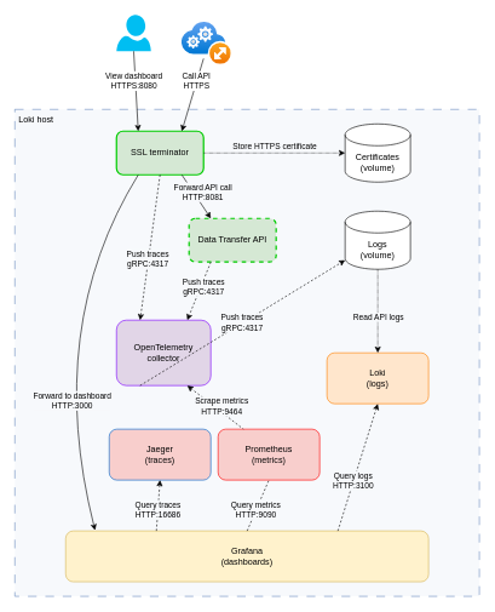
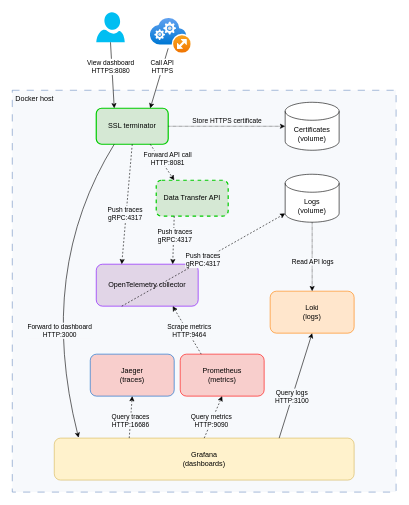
  <mxCell id="0" />
  <mxCell id="1" parent="0" />
- <mxCell id="2" value="&amp;nbsp;Loki host" style="rounded=0;whiteSpace=wrap;html=1;strokeWidth=1;dashed=1;dashPattern=12 12;strokeColor=#6c8ebf;fillColor=#F7F9FC;align=left;verticalAlign=top;" parent="1" vertex="1"><mxGeometry x="20" y="150" width="640" height="670" as="geometry" /></mxCell>
+ <mxCell id="2" value="&amp;nbsp;Docker host" style="rounded=0;whiteSpace=wrap;html=1;strokeWidth=1;dashed=1;dashPattern=12 12;strokeColor=#6c8ebf;fillColor=#F7F9FC;align=left;verticalAlign=top;" parent="1" vertex="1"><mxGeometry x="20" y="150" width="640" height="670" as="geometry" /></mxCell>
  <mxCell id="3" value="" style="verticalLabelPosition=bottom;html=1;verticalAlign=top;align=center;strokeColor=none;fillColor=#00BEF2;shape=mxgraph.azure.user;" parent="1" vertex="1"><mxGeometry x="160" y="20" width="47.5" height="50" as="geometry" /></mxCell>
  <mxCell id="4" value="SSL terminator" style="rounded=1;whiteSpace=wrap;html=1;fillColor=#d5e8d4;strokeColor=#00CC00;strokeWidth=2;" parent="1" vertex="1"><mxGeometry x="160" y="180" width="120" height="60" as="geometry" /></mxCell>
  <mxCell id="5" value="Certificates&lt;br&gt;(volume)" style="shape=cylinder3;whiteSpace=wrap;html=1;boundedLbl=1;backgroundOutline=1;size=15;" parent="1" vertex="1"><mxGeometry x="475" y="170" width="90" height="80" as="geometry" /></mxCell>
  <mxCell id="6" value="Logs&lt;br&gt;(volume)" style="shape=cylinder3;whiteSpace=wrap;html=1;boundedLbl=1;backgroundOutline=1;size=15;" parent="1" vertex="1"><mxGeometry x="475" y="290" width="90" height="80" as="geometry" /></mxCell>
  <mxCell id="7" value="Data Transfer API" style="rounded=1;whiteSpace=wrap;html=1;fillColor=#d5e8d4;strokeColor=#00CC00;strokeWidth=2;dashed=1;" parent="1" vertex="1"><mxGeometry x="260" y="300" width="120" height="60" as="geometry" /></mxCell>
  <mxCell id="8" value="" style="endArrow=classic;html=1;rounded=0;exitX=1;exitY=0.5;exitDx=0;exitDy=0;entryX=0;entryY=0.5;entryDx=0;entryDy=0;entryPerimeter=0;dashed=1;dashPattern=1 1;" parent="1" source="4" target="5" edge="1"><mxGeometry width="50" height="50" relative="1" as="geometry"><mxPoint x="720" y="370" as="sourcePoint" /><mxPoint x="770" y="320" as="targetPoint" /></mxGeometry></mxCell>
  <mxCell id="9" value="Store HTTPS certificate" style="edgeLabel;html=1;align=center;verticalAlign=middle;resizable=0;points=[];labelBackgroundColor=none;" parent="8" vertex="1" connectable="0"><mxGeometry x="-0.141" y="1" relative="1" as="geometry"><mxPoint x="13" y="-9" as="offset" /></mxGeometry></mxCell>
- <mxCell id="10" value="OpenTelemetry collector" style="rounded=1;whiteSpace=wrap;html=1;fillColor=#e1d5e7;strokeColor=#7F00FF;" parent="1" vertex="1"><mxGeometry x="160" y="440" width="130" height="90" as="geometry" /></mxCell>
+ <mxCell id="10" value="OpenTelemetry collector" style="rounded=1;whiteSpace=wrap;html=1;fillColor=#e1d5e7;strokeColor=#7F00FF;" parent="1" vertex="1"><mxGeometry x="160" y="440" width="170" height="70" as="geometry" /></mxCell>
  <mxCell id="11" value="" style="endArrow=classic;html=1;rounded=0;exitX=0.25;exitY=1;exitDx=0;exitDy=0;entryX=0.75;entryY=0;entryDx=0;entryDy=0;dashed=1;" parent="1" source="7" target="10" edge="1"><mxGeometry width="50" height="50" relative="1" as="geometry"><mxPoint x="500" y="500" as="sourcePoint" /><mxPoint x="550" y="450" as="targetPoint" /></mxGeometry></mxCell>
  <mxCell id="12" value="Push traces&lt;br&gt;gRPC:4317" style="edgeLabel;html=1;align=center;verticalAlign=middle;resizable=0;points=[];labelBackgroundColor=#F7F9FC;" parent="11" vertex="1" connectable="0"><mxGeometry x="-0.291" y="-1" relative="1" as="geometry"><mxPoint x="2" y="5" as="offset" /></mxGeometry></mxCell>
- <mxCell id="13" value="" style="endArrow=classic;html=1;rounded=0;exitX=0.75;exitY=1;exitDx=0;exitDy=0;entryX=0.25;entryY=0;entryDx=0;entryDy=0;" parent="1" source="4" target="7" edge="1"><mxGeometry width="50" height="50" relative="1" as="geometry"><mxPoint x="720" y="370" as="sourcePoint" /><mxPoint x="770" y="320" as="targetPoint" /></mxGeometry></mxCell>
+ <mxCell id="13" value="" style="endArrow=classic;html=1;rounded=0;exitX=0.75;exitY=1;exitDx=0;exitDy=0;entryX=0.25;entryY=0;entryDx=0;entryDy=0;dashed=1;" parent="1" source="4" target="7" edge="1"><mxGeometry width="50" height="50" relative="1" as="geometry"><mxPoint x="720" y="370" as="sourcePoint" /><mxPoint x="770" y="320" as="targetPoint" /></mxGeometry></mxCell>
  <mxCell id="14" value="Forward API call&lt;br&gt;HTTP:8081" style="edgeLabel;html=1;align=center;verticalAlign=middle;resizable=0;points=[];labelBackgroundColor=#F7F9FC;" parent="13" vertex="1" connectable="0"><mxGeometry x="-0.278" y="-1" relative="1" as="geometry"><mxPoint x="15" y="1" as="offset" /></mxGeometry></mxCell>
  <mxCell id="15" value="" style="endArrow=classic;html=1;rounded=0;exitX=0.5;exitY=1;exitDx=0;exitDy=0;entryX=0.25;entryY=0;entryDx=0;entryDy=0;dashed=1;" parent="1" source="4" target="10" edge="1"><mxGeometry width="50" height="50" relative="1" as="geometry"><mxPoint x="80" y="360" as="sourcePoint" /><mxPoint x="130" y="310" as="targetPoint" /></mxGeometry></mxCell>
  <mxCell id="16" value="Push traces&lt;br&gt;gRPC:4317" style="edgeLabel;html=1;align=center;verticalAlign=middle;resizable=0;points=[];labelBackgroundColor=#F7F9FC;" parent="15" vertex="1" connectable="0"><mxGeometry x="0.157" y="-2" relative="1" as="geometry"><mxPoint as="offset" /></mxGeometry></mxCell>
  <mxCell id="17" value="Jaeger&lt;br&gt;(traces)" style="rounded=1;whiteSpace=wrap;html=1;fillColor=#f8cecc;strokeColor=#0066CC;" parent="1" vertex="1"><mxGeometry x="150" y="590" width="140" height="70" as="geometry" /></mxCell>
  <mxCell id="18" value="Push traces&lt;br&gt;gRPC:4317" style="endArrow=classic;html=1;rounded=0;exitX=0.25;exitY=1;exitDx=0;exitDy=0;dashed=1;labelBackgroundColor=#F7F9FC;" parent="1" source="10" target="6" edge="1"><mxGeometry x="-0.003" width="50" height="50" relative="1" as="geometry"><mxPoint x="720" y="430" as="sourcePoint" /><mxPoint x="770" y="380" as="targetPoint" /><mxPoint as="offset" /></mxGeometry></mxCell>
  <mxCell id="19" value="Prometheus&lt;br&gt;(metrics)" style="rounded=1;whiteSpace=wrap;html=1;fillColor=#f8cecc;strokeColor=#FF0000;" parent="1" vertex="1"><mxGeometry x="300" y="590" width="140" height="70" as="geometry" /></mxCell>
  <mxCell id="20" value="" style="endArrow=none;html=1;rounded=0;exitX=0.75;exitY=1;exitDx=0;exitDy=0;entryX=0.25;entryY=0;entryDx=0;entryDy=0;startArrow=classic;startFill=1;endFill=0;dashed=1;" parent="1" source="10" target="19" edge="1"><mxGeometry width="50" height="50" relative="1" as="geometry"><mxPoint x="400" y="520" as="sourcePoint" /><mxPoint x="450" y="470" as="targetPoint" /></mxGeometry></mxCell>
  <mxCell id="21" value="Scrape metrics&lt;br&gt;HTTP:9464" style="edgeLabel;html=1;align=center;verticalAlign=middle;resizable=0;points=[];labelBackgroundColor=#F7F9FC;" parent="20" vertex="1" connectable="0"><mxGeometry x="0.278" y="-1" relative="1" as="geometry"><mxPoint x="-2" y="-11" as="offset" /></mxGeometry></mxCell>
  <mxCell id="22" value="" style="endArrow=classic;html=1;rounded=0;entryX=0.75;entryY=0;entryDx=0;entryDy=0;" parent="1" target="4" edge="1"><mxGeometry width="50" height="50" relative="1" as="geometry"><mxPoint x="280" y="80" as="sourcePoint" /><mxPoint x="770" y="370" as="targetPoint" /></mxGeometry></mxCell>
  <mxCell id="23" value="Call API&lt;br&gt;HTTPS" style="edgeLabel;html=1;align=center;verticalAlign=middle;resizable=0;points=[];" parent="22" vertex="1" connectable="0"><mxGeometry x="-0.329" y="-1" relative="1" as="geometry"><mxPoint x="1" y="-3" as="offset" /></mxGeometry></mxCell>
  <mxCell id="24" value="" style="endArrow=classic;html=1;rounded=0;entryX=0.25;entryY=0;entryDx=0;entryDy=0;exitX=0.5;exitY=1;exitDx=0;exitDy=0;exitPerimeter=0;" parent="1" source="3" target="4" edge="1"><mxGeometry width="50" height="50" relative="1" as="geometry"><mxPoint x="200" y="100" as="sourcePoint" /><mxPoint x="770" y="360" as="targetPoint" /></mxGeometry></mxCell>
  <mxCell id="25" value="View dashboard&lt;br&gt;HTTPS:8080" style="edgeLabel;html=1;align=center;verticalAlign=middle;resizable=0;points=[];" parent="24" vertex="1" connectable="0"><mxGeometry x="-0.131" relative="1" as="geometry"><mxPoint x="-3" y="-7" as="offset" /></mxGeometry></mxCell>
  <mxCell id="26" value="Loki&lt;br&gt;(logs)" style="rounded=1;whiteSpace=wrap;html=1;fillColor=#ffe6cc;strokeColor=#FF8000;" parent="1" vertex="1"><mxGeometry x="450" y="485" width="140" height="70" as="geometry" /></mxCell>
  <mxCell id="27" value="" style="endArrow=classic;html=1;rounded=0;exitX=0.5;exitY=1;exitDx=0;exitDy=0;entryX=0.5;entryY=0;entryDx=0;entryDy=0;dashed=1;dashPattern=1 1;exitPerimeter=0;" parent="1" source="6" target="26" edge="1"><mxGeometry width="50" height="50" relative="1" as="geometry"><mxPoint x="390" y="340" as="sourcePoint" /><mxPoint x="530" y="340" as="targetPoint" /></mxGeometry></mxCell>
  <mxCell id="28" value="Read API logs" style="edgeLabel;html=1;align=center;verticalAlign=middle;resizable=0;points=[];labelBackgroundColor=#F7F9FC;" parent="27" vertex="1" connectable="0"><mxGeometry x="-0.328" y="1" relative="1" as="geometry"><mxPoint x="-1" y="26" as="offset" /></mxGeometry></mxCell>
  <mxCell id="29" value="Grafana&lt;br&gt;(dashboards)" style="rounded=1;whiteSpace=wrap;html=1;fillColor=#fff2cc;strokeColor=#d6b656;" parent="1" vertex="1"><mxGeometry x="90" y="730" width="500" height="70" as="geometry" /></mxCell>
  <mxCell id="30" value="" style="curved=1;endArrow=classic;html=1;rounded=0;entryX=0.081;entryY=-0.012;entryDx=0;entryDy=0;exitX=0.25;exitY=1;exitDx=0;exitDy=0;entryPerimeter=0;" parent="1" source="4" target="29" edge="1"><mxGeometry width="50" height="50" relative="1" as="geometry"><mxPoint x="10" y="450" as="sourcePoint" /><mxPoint x="60" y="400" as="targetPoint" /><Array as="points"><mxPoint x="60" y="450" /></Array></mxGeometry></mxCell>
  <mxCell id="31" value="Forward to dashboard&lt;br&gt;HTTP:3000" style="edgeLabel;html=1;align=center;verticalAlign=middle;resizable=0;points=[];labelBackgroundColor=#F7F9FC;" parent="30" vertex="1" connectable="0"><mxGeometry x="0.304" y="14" relative="1" as="geometry"><mxPoint y="5" as="offset" /></mxGeometry></mxCell>
  <mxCell id="32" value="" style="endArrow=classic;html=1;rounded=0;exitX=0.25;exitY=0;exitDx=0;exitDy=0;entryX=0.5;entryY=1;entryDx=0;entryDy=0;dashed=1;" parent="1" source="29" target="17" edge="1"><mxGeometry width="50" height="50" relative="1" as="geometry"><mxPoint x="-20" y="720" as="sourcePoint" /><mxPoint x="30" y="670" as="targetPoint" /></mxGeometry></mxCell>
  <mxCell id="33" value="Query traces&lt;br&gt;HTTP:16686" style="edgeLabel;html=1;align=center;verticalAlign=middle;resizable=0;points=[];labelBackgroundColor=#F7F9FC;" parent="32" vertex="1" connectable="0"><mxGeometry x="-0.24" relative="1" as="geometry"><mxPoint y="-3" as="offset" /></mxGeometry></mxCell>
- <mxCell id="34" value="" style="endArrow=none;html=1;rounded=0;entryX=0.5;entryY=1;entryDx=0;entryDy=0;dashed=1;exitX=0.5;exitY=0;exitDx=0;exitDy=0;" parent="1" source="29" target="19" edge="1"><mxGeometry width="50" height="50" relative="1" as="geometry"><mxPoint x="360" y="730" as="sourcePoint" /><mxPoint x="215" y="670" as="targetPoint" /></mxGeometry></mxCell>
+ <mxCell id="34" value="" style="endArrow=classic;html=1;rounded=0;entryX=0.5;entryY=1;entryDx=0;entryDy=0;dashed=1;exitX=0.5;exitY=0;exitDx=0;exitDy=0;" parent="1" source="29" target="19" edge="1"><mxGeometry width="50" height="50" relative="1" as="geometry"><mxPoint x="360" y="730" as="sourcePoint" /><mxPoint x="215" y="670" as="targetPoint" /></mxGeometry></mxCell>
  <mxCell id="35" value="Query metrics&lt;br&gt;HTTP:9090" style="edgeLabel;html=1;align=center;verticalAlign=middle;resizable=0;points=[];labelBackgroundColor=#F7F9FC;" parent="34" vertex="1" connectable="0"><mxGeometry x="-0.24" relative="1" as="geometry"><mxPoint y="-3" as="offset" /></mxGeometry></mxCell>
- <mxCell id="36" value="" style="endArrow=classic;html=1;rounded=0;entryX=0.5;entryY=1;entryDx=0;entryDy=0;dashed=1;exitX=0.75;exitY=0;exitDx=0;exitDy=0;" parent="1" source="29" target="26" edge="1"><mxGeometry width="50" height="50" relative="1" as="geometry"><mxPoint x="580" y="700" as="sourcePoint" /><mxPoint x="497.5" y="680" as="targetPoint" /></mxGeometry></mxCell>
+ <mxCell id="36" value="" style="endArrow=classic;html=1;rounded=0;entryX=0.5;entryY=1;entryDx=0;entryDy=0;dashed=0;exitX=0.75;exitY=0;exitDx=0;exitDy=0;" parent="1" source="29" target="26" edge="1"><mxGeometry width="50" height="50" relative="1" as="geometry"><mxPoint x="580" y="700" as="sourcePoint" /><mxPoint x="497.5" y="680" as="targetPoint" /></mxGeometry></mxCell>
  <mxCell id="37" value="Query logs&lt;br&gt;HTTP:3100" style="edgeLabel;html=1;align=center;verticalAlign=middle;resizable=0;points=[];labelBackgroundColor=#F7F9FC;" parent="36" vertex="1" connectable="0"><mxGeometry x="-0.24" relative="1" as="geometry"><mxPoint y="-3" as="offset" /></mxGeometry></mxCell>
  <mxCell id="38" value="" style="aspect=fixed;html=1;points=[];align=center;image;fontSize=12;image=img/lib/azure2/other/Cloud_Services_(extended_support).svg;dashed=1;dashPattern=12 12;labelBackgroundColor=none;strokeColor=#E6E6E6;strokeWidth=1;fillColor=#F7F9FC;" parent="1" vertex="1"><mxGeometry x="250" y="30" width="68" height="58.0" as="geometry" /></mxCell>
